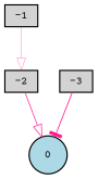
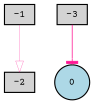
  digraph {
    fontname="Courier Prime"
    node [fillcolor=lightgray fontname="Courier Prime" fontsize=9 shape=box style=filled]
    edge [arrowhead=onormal color=deeppink fontname="Courier Prime" style=solid]
    -1 [height=0.2 width=0.2]
    -2 [height=0.2 width=0.2]
    0 [fillcolor=lightblue height=0.2 shape=circle width=0.2]
    -3 [height=0.2 width=0.2]
    -1 -> -2 [penwidth=0.20692781128394372]
-   -2 -> 0 [penwidth=0.5800356181290467]
    -3 -> 0 [arrowhead=tee penwidth=0.6797164043269734]
  }
